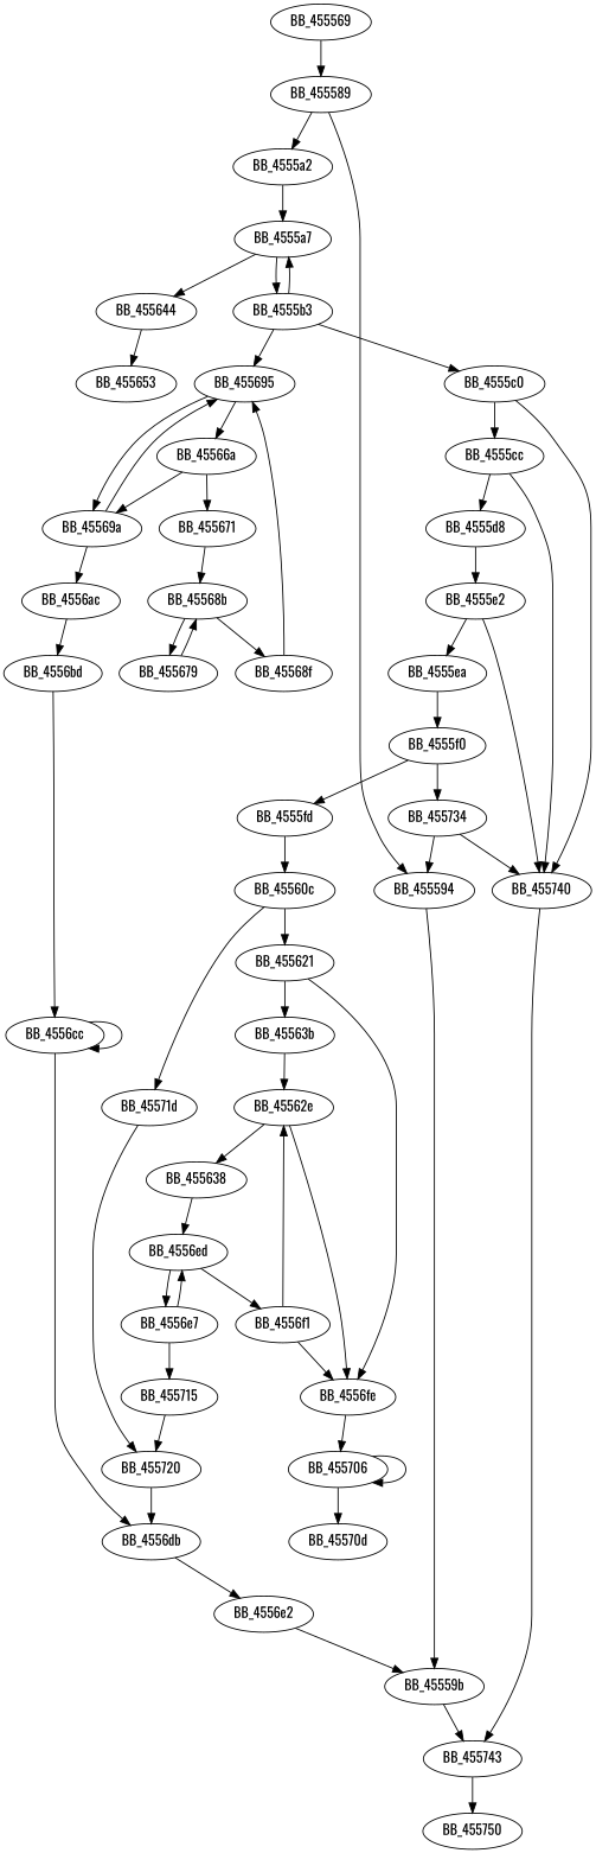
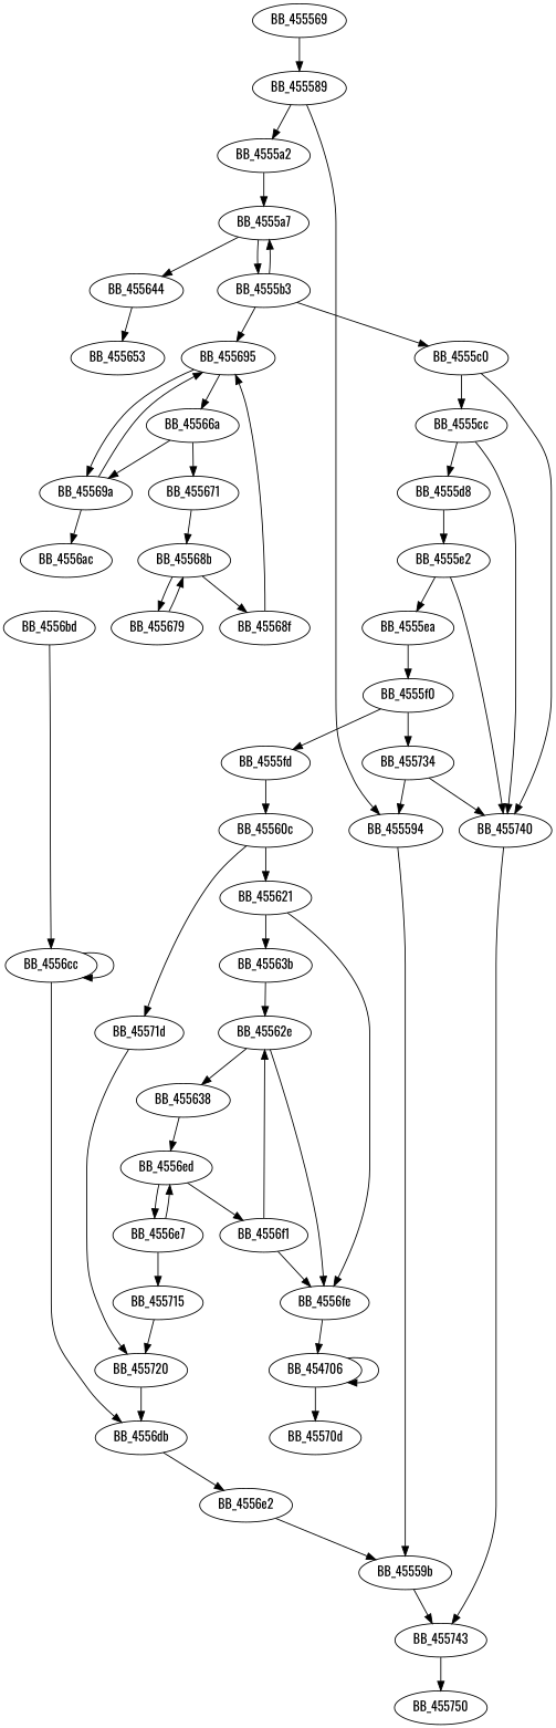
  digraph {
    fontname=Oswald
    node [fontname=Oswald]
    edge [fontname=Oswald]
    BB_455569
    BB_455589
    BB_455594
    BB_4555a2
    BB_45559b
    BB_4555a7
    BB_455743
    BB_4555b3
    BB_455644
    BB_455750
    BB_4555c0
    BB_455695
    BB_455653
    BB_4555cc
    BB_455740
    BB_4555d8
    BB_4555e2
    BB_4555ea
    n19 [label=BB_4555f0]
    BB_4555fd
    BB_455734
    BB_45560c
    BB_455621
    BB_45571d
    n25 [label=BB_45563b]
    BB_4556fe
    BB_455720
    BB_45562e
-   BB_455706
+   BB_455706 [label=BB_454706]
    BB_4556db
    BB_455638
    BB_45570d
    BB_4556ed
    BB_4556e7
    BB_4556f1
    BB_455715
    BB_45566a
    BB_45569a
    BB_455671
    BB_4556ac
    BB_45568b
    BB_455679
    BB_45568f
    BB_4556bd
    BB_4556cc
    BB_4556e2
    BB_455569 -> BB_455589
    BB_455589 -> BB_455594
    BB_455589 -> BB_4555a2
    BB_455594 -> BB_45559b
    BB_4555a2 -> BB_4555a7
    BB_45559b -> BB_455743
    BB_4555a7 -> BB_4555b3
    BB_4555a7 -> BB_455644
    BB_455743 -> BB_455750
    BB_4555b3 -> BB_4555a7
    BB_4555b3 -> BB_4555c0
    BB_4555b3 -> BB_455695
    BB_455644 -> BB_455653
    BB_4555c0 -> BB_4555cc
    BB_4555c0 -> BB_455740
    BB_455695 -> BB_45566a
    BB_455695 -> BB_45569a
    BB_4555cc -> BB_455740
    BB_4555cc -> BB_4555d8
    BB_455740 -> BB_455743
    BB_4555d8 -> BB_4555e2
    BB_4555e2 -> BB_455740
    BB_4555e2 -> BB_4555ea
    BB_4555ea -> n19
    n19 -> BB_4555fd
    n19 -> BB_455734
    BB_4555fd -> BB_45560c
    BB_455734 -> BB_455594
    BB_455734 -> BB_455740
    BB_45560c -> BB_455621
    BB_45560c -> BB_45571d
    BB_455621 -> n25
    BB_455621 -> BB_4556fe
    BB_45571d -> BB_455720
    n25 -> BB_45562e
    BB_4556fe -> BB_455706
    BB_455720 -> BB_4556db
    BB_45562e -> BB_4556fe
    BB_45562e -> BB_455638
    BB_455706 -> BB_455706
    BB_455706 -> BB_45570d
    BB_4556db -> BB_4556e2
    BB_455638 -> BB_4556ed
    BB_4556ed -> BB_4556e7
    BB_4556ed -> BB_4556f1
    BB_4556e7 -> BB_4556ed
    BB_4556e7 -> BB_455715
    BB_4556f1 -> BB_4556fe
    BB_4556f1 -> BB_45562e
    BB_455715 -> BB_455720
    BB_45566a -> BB_45569a
    BB_45566a -> BB_455671
    BB_45569a -> BB_455695
    BB_45569a -> BB_4556ac
    BB_455671 -> BB_45568b
-   BB_4556ac -> BB_4556bd
    BB_45568b -> BB_455679
    BB_45568b -> BB_45568f
    BB_455679 -> BB_45568b
    BB_45568f -> BB_455695
    BB_4556bd -> BB_4556cc
    BB_4556cc -> BB_4556db
    BB_4556cc -> BB_4556cc
    BB_4556e2 -> BB_45559b
  }
